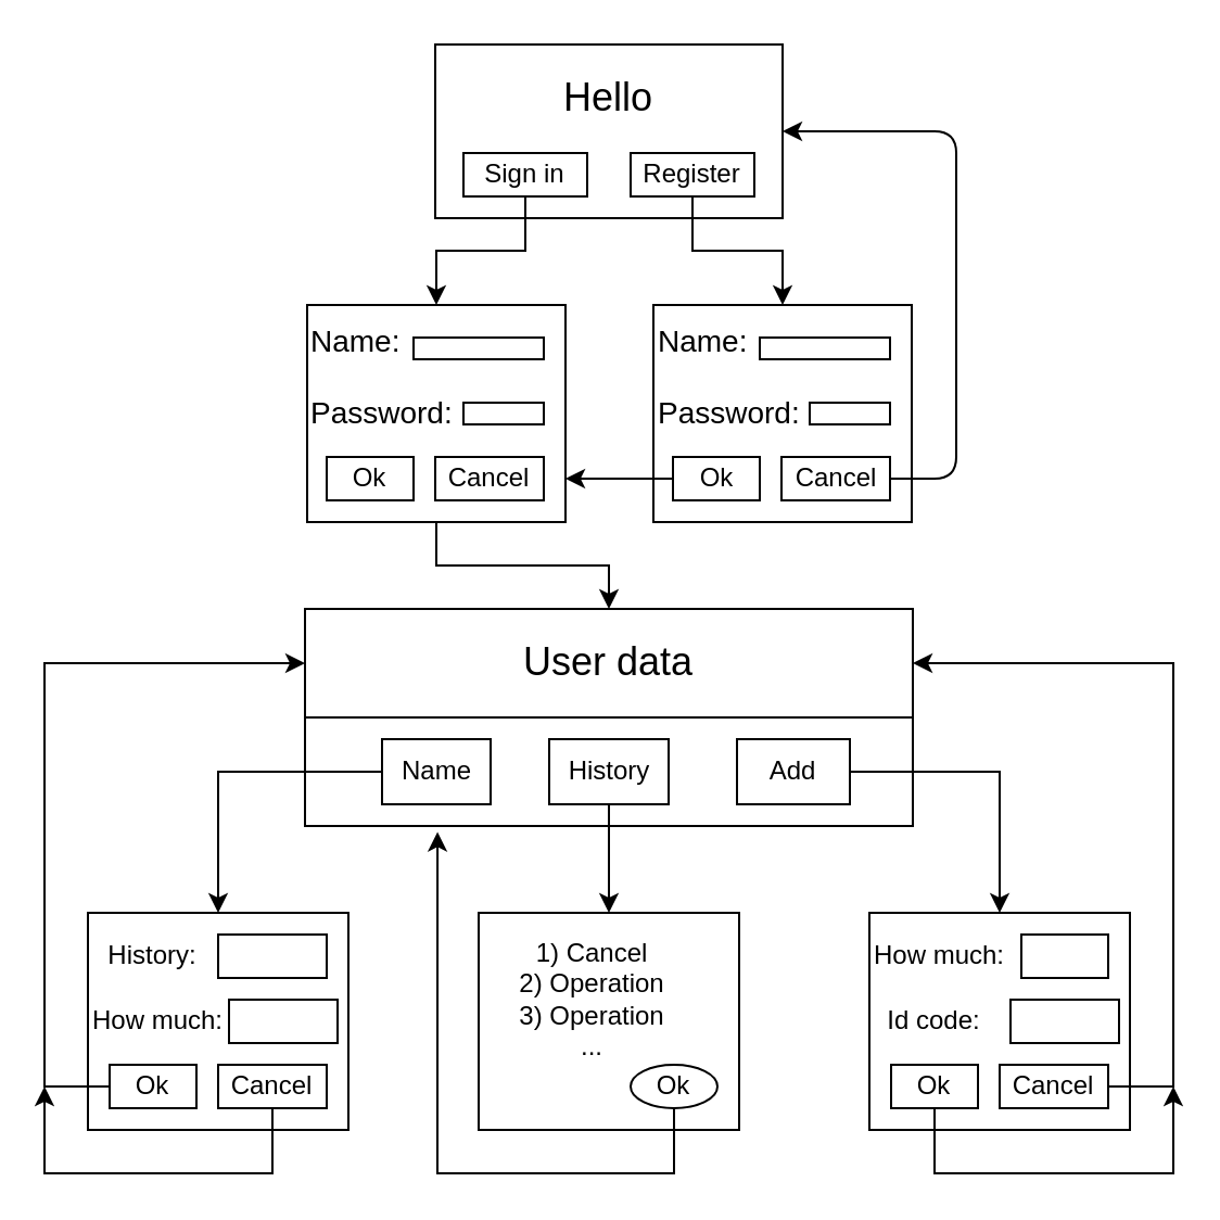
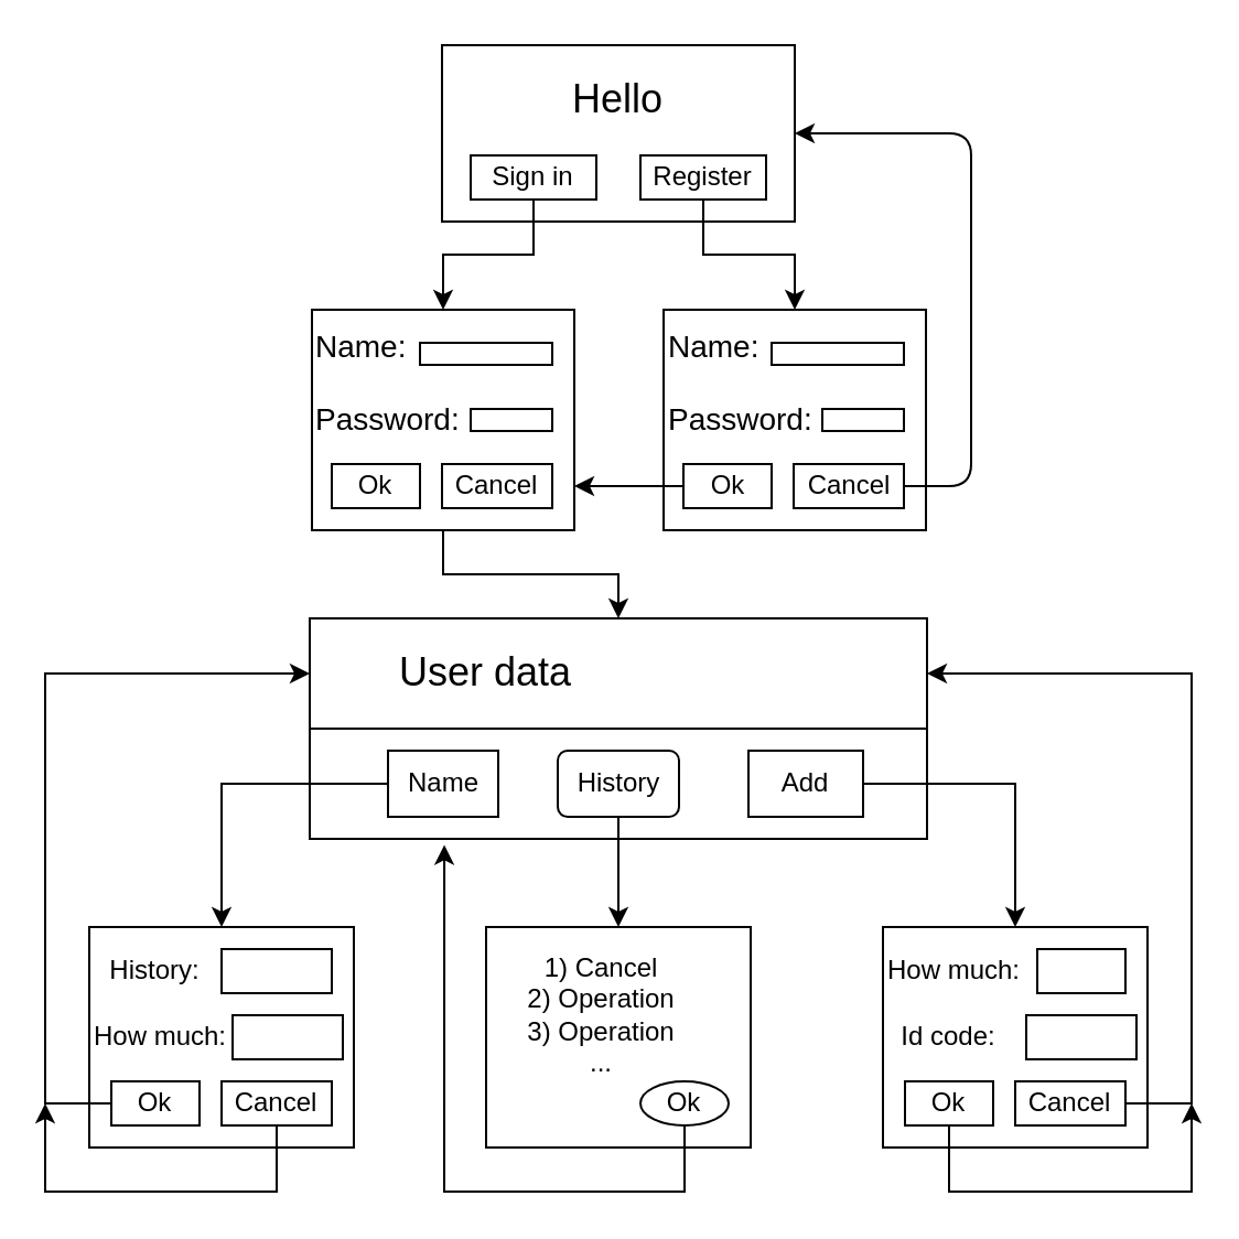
  <mxCell id="0" />
  <mxCell id="1" parent="0" />
  <mxCell id="2" value="&lt;font style=&quot;font-size: 18px&quot;&gt;Hello&lt;/font&gt;&lt;br&gt;&lt;br&gt;&lt;br&gt;" style="rounded=0;whiteSpace=wrap;html=1;align=center;" vertex="1" parent="1"><mxGeometry x="200" y="20" width="160" height="80" as="geometry" /></mxCell>
  <mxCell id="3" style="edgeStyle=orthogonalEdgeStyle;rounded=0;orthogonalLoop=1;jettySize=auto;html=1;entryX=0.5;entryY=0;entryDx=0;entryDy=0;" edge="1" parent="1" source="4" target="8"><mxGeometry relative="1" as="geometry" /></mxCell>
  <mxCell id="4" value="Sign in" style="rounded=0;whiteSpace=wrap;html=1;" vertex="1" parent="1"><mxGeometry x="213" y="70" width="57" height="20" as="geometry" /></mxCell>
  <mxCell id="5" style="edgeStyle=orthogonalEdgeStyle;rounded=0;orthogonalLoop=1;jettySize=auto;html=1;entryX=0.5;entryY=0;entryDx=0;entryDy=0;" edge="1" parent="1" source="6" target="13"><mxGeometry relative="1" as="geometry" /></mxCell>
  <mxCell id="6" value="Register" style="rounded=0;whiteSpace=wrap;html=1;" vertex="1" parent="1"><mxGeometry x="290" y="70" width="57" height="20" as="geometry" /></mxCell>
  <mxCell id="7" value="" style="edgeStyle=orthogonalEdgeStyle;rounded=0;orthogonalLoop=1;jettySize=auto;html=1;" edge="1" parent="1" source="8" target="19"><mxGeometry relative="1" as="geometry" /></mxCell>
  <mxCell id="8" value="&lt;font style=&quot;font-size: 14px&quot;&gt;Name:&lt;br&gt;&lt;br&gt;Password:&lt;br&gt;&lt;br&gt;&lt;br&gt;&lt;/font&gt;" style="rounded=0;whiteSpace=wrap;html=1;align=left;" vertex="1" parent="1"><mxGeometry x="141" y="140" width="119" height="100" as="geometry" /></mxCell>
  <mxCell id="9" value="" style="rounded=0;whiteSpace=wrap;html=1;" vertex="1" parent="1"><mxGeometry x="190" y="155" width="60" height="10" as="geometry" /></mxCell>
  <mxCell id="10" value="" style="rounded=0;whiteSpace=wrap;html=1;" vertex="1" parent="1"><mxGeometry x="213" y="185" width="37" height="10" as="geometry" /></mxCell>
  <mxCell id="11" value="Ok&lt;span style=&quot;color: rgba(0 , 0 , 0 , 0) ; font-family: &amp;#34;helvetica&amp;#34; , &amp;#34;arial&amp;#34; , sans-serif ; font-size: 0px ; white-space: nowrap&quot;&gt;3CmxGraphModel%3E%3Croot%3E%3CmxCell%20id%3D%220%22%2F%3E%3CmxCell%20id%3D%221%22%20parent%3D%220%22%2F%3E%3CmxCell%20id%3D%222%22%20value%3D%22%26lt%3Bfont%20style%3D%26quot%3Bfont-size%3A%2014px%26quot%3B%26gt%3BName%3A%26lt%3Bbr%26gt%3B%26lt%3Bbr%26gt%3BPassword%3A%26lt%3B%2Ffont%26gt%3B%22%20style%3D%22rounded%3D0%3BwhiteSpace%3Dwrap%3Bhtml%3D1%3Balign%3Dleft%3B%22%20vertex%3D%221%22%20parent%3D%221%22%3E%3CmxGeometry%20x%3D%22220%22%20y%3D%22200%22%20width%3D%22120%22%20height%3D%2260%22%20as%3D%22geometry%22%2F%3E%3C%2FmxCell%3E%3CmxCell%20id%3D%223%22%20value%3D%22%22%20style%3D%22rounded%3D0%3BwhiteSpace%3Dwrap%3Bhtml%3D1%3B%22%20vertex%3D%221%22%20parent%3D%221%22%3E%3CmxGeometry%20x%3D%22270%22%20y%3D%22210%22%20width%3D%2260%22%20height%3D%2210%22%20as%3D%22geometry%22%2F%3E%3C%2FmxCell%3E%3CmxCell%20id%3D%224%22%20value%3D%22%22%20style%3D%22rounded%3D0%3BwhiteSpace%3Dwrap%3Bhtml%3D1%3B%22%20vertex%3D%221%22%20parent%3D%221%22%3E%3CmxGeometry%20x%3D%22293%22%20y%3D%22240%22%20width%3D%2237%22%20height%3D%2210%22%20as%3D%22geometry%22%2F%3E%3C%2FmxCell%3E%3C%2Froot%3E%3C%2FmxGraphModel%3&lt;/span&gt;" style="rounded=0;whiteSpace=wrap;html=1;" vertex="1" parent="1"><mxGeometry x="150" y="210" width="40" height="20" as="geometry" /></mxCell>
  <mxCell id="12" value="Cancel" style="rounded=0;whiteSpace=wrap;html=1;" vertex="1" parent="1"><mxGeometry x="200" y="210" width="50" height="20" as="geometry" /></mxCell>
  <mxCell id="13" value="&lt;font style=&quot;font-size: 14px&quot;&gt;Name:&lt;br&gt;&lt;br&gt;Password:&lt;br&gt;&lt;br&gt;&lt;br&gt;&lt;/font&gt;" style="rounded=0;whiteSpace=wrap;html=1;align=left;" vertex="1" parent="1"><mxGeometry x="300.5" y="140" width="119" height="100" as="geometry" /></mxCell>
  <mxCell id="14" value="" style="rounded=0;whiteSpace=wrap;html=1;" vertex="1" parent="1"><mxGeometry x="349.5" y="155" width="60" height="10" as="geometry" /></mxCell>
  <mxCell id="15" value="" style="rounded=0;whiteSpace=wrap;html=1;" vertex="1" parent="1"><mxGeometry x="372.5" y="185" width="37" height="10" as="geometry" /></mxCell>
  <mxCell id="16" value="" style="edgeStyle=orthogonalEdgeStyle;rounded=0;orthogonalLoop=1;jettySize=auto;html=1;" edge="1" parent="1" source="17"><mxGeometry relative="1" as="geometry"><mxPoint x="260" y="220" as="targetPoint" /></mxGeometry></mxCell>
  <mxCell id="17" value="Ok&lt;span style=&quot;color: rgba(0 , 0 , 0 , 0) ; font-family: &amp;#34;helvetica&amp;#34; , &amp;#34;arial&amp;#34; , sans-serif ; font-size: 0px ; white-space: nowrap&quot;&gt;3CmxGraphModel%3E%3Croot%3E%3CmxCell%20id%3D%220%22%2F%3E%3CmxCell%20id%3D%221%22%20parent%3D%220%22%2F%3E%3CmxCell%20id%3D%222%22%20value%3D%22%26lt%3Bfont%20style%3D%26quot%3Bfont-size%3A%2014px%26quot%3B%26gt%3BName%3A%26lt%3Bbr%26gt%3B%26lt%3Bbr%26gt%3BPassword%3A%26lt%3B%2Ffont%26gt%3B%22%20style%3D%22rounded%3D0%3BwhiteSpace%3Dwrap%3Bhtml%3D1%3Balign%3Dleft%3B%22%20vertex%3D%221%22%20parent%3D%221%22%3E%3CmxGeometry%20x%3D%22220%22%20y%3D%22200%22%20width%3D%22120%22%20height%3D%2260%22%20as%3D%22geometry%22%2F%3E%3C%2FmxCell%3E%3CmxCell%20id%3D%223%22%20value%3D%22%22%20style%3D%22rounded%3D0%3BwhiteSpace%3Dwrap%3Bhtml%3D1%3B%22%20vertex%3D%221%22%20parent%3D%221%22%3E%3CmxGeometry%20x%3D%22270%22%20y%3D%22210%22%20width%3D%2260%22%20height%3D%2210%22%20as%3D%22geometry%22%2F%3E%3C%2FmxCell%3E%3CmxCell%20id%3D%224%22%20value%3D%22%22%20style%3D%22rounded%3D0%3BwhiteSpace%3Dwrap%3Bhtml%3D1%3B%22%20vertex%3D%221%22%20parent%3D%221%22%3E%3CmxGeometry%20x%3D%22293%22%20y%3D%22240%22%20width%3D%2237%22%20height%3D%2210%22%20as%3D%22geometry%22%2F%3E%3C%2FmxCell%3E%3C%2Froot%3E%3C%2FmxGraphModel%3&lt;/span&gt;" style="rounded=0;whiteSpace=wrap;html=1;" vertex="1" parent="1"><mxGeometry x="309.5" y="210" width="40" height="20" as="geometry" /></mxCell>
  <mxCell id="18" value="Cancel" style="rounded=0;whiteSpace=wrap;html=1;" vertex="1" parent="1"><mxGeometry x="359.5" y="210" width="50" height="20" as="geometry" /></mxCell>
  <mxCell id="19" value="" style="rounded=0;whiteSpace=wrap;html=1;" vertex="1" parent="1"><mxGeometry x="140" y="280" width="280" height="100" as="geometry" /></mxCell>
  <mxCell id="20" value="" style="endArrow=none;html=1;exitX=0;exitY=0.5;exitDx=0;exitDy=0;entryX=1;entryY=0.5;entryDx=0;entryDy=0;" edge="1" parent="1" source="19" target="19"><mxGeometry width="50" height="50" relative="1" as="geometry"><mxPoint x="140" y="450" as="sourcePoint" /><mxPoint x="190" y="400" as="targetPoint" /></mxGeometry></mxCell>
- <mxCell id="21" value="&lt;font style=&quot;font-size: 18px&quot;&gt;User data&lt;/font&gt;" style="text;html=1;strokeColor=none;fillColor=none;align=center;verticalAlign=middle;whiteSpace=wrap;rounded=0;" vertex="1" parent="1"><mxGeometry x="215" y="290" width="130" height="30" as="geometry" /></mxCell>
+ <mxCell id="21" value="&lt;font style=&quot;font-size: 18px&quot;&gt;User data&lt;/font&gt;" style="text;html=1;strokeColor=none;fillColor=none;align=center;verticalAlign=middle;whiteSpace=wrap;rounded=0;" vertex="1" parent="1"><mxGeometry x="155" y="290" width="130" height="30" as="geometry" /></mxCell>
  <mxCell id="22" value="" style="endArrow=classic;html=1;exitX=1;exitY=0.5;exitDx=0;exitDy=0;entryX=1;entryY=0.5;entryDx=0;entryDy=0;" edge="1" parent="1" source="18" target="2"><mxGeometry width="50" height="50" relative="1" as="geometry"><mxPoint x="450" y="280" as="sourcePoint" /><mxPoint x="500" y="230" as="targetPoint" /><Array as="points"><mxPoint x="440" y="220" /><mxPoint x="440" y="60" /></Array></mxGeometry></mxCell>
  <mxCell id="23" style="edgeStyle=orthogonalEdgeStyle;rounded=0;orthogonalLoop=1;jettySize=auto;html=1;entryX=0.5;entryY=0;entryDx=0;entryDy=0;" edge="1" parent="1" source="24" target="29"><mxGeometry relative="1" as="geometry" /></mxCell>
  <mxCell id="24" value="Name" style="rounded=0;whiteSpace=wrap;html=1;" vertex="1" parent="1"><mxGeometry x="175.5" y="340" width="50" height="30" as="geometry" /></mxCell>
  <mxCell id="25" style="edgeStyle=orthogonalEdgeStyle;rounded=0;orthogonalLoop=1;jettySize=auto;html=1;entryX=0.5;entryY=0;entryDx=0;entryDy=0;" edge="1" parent="1" source="26" target="47"><mxGeometry relative="1" as="geometry" /></mxCell>
- <mxCell id="26" value="History" style="rounded=0;whiteSpace=wrap;html=1;" vertex="1" parent="1"><mxGeometry x="252.5" y="340" width="55" height="30" as="geometry" /></mxCell>
+ <mxCell id="26" value="History" style="whiteSpace=wrap;html=1;rounded=1;" vertex="1" parent="1"><mxGeometry x="252.5" y="340" width="55" height="30" as="geometry" /></mxCell>
  <mxCell id="27" style="edgeStyle=orthogonalEdgeStyle;rounded=0;orthogonalLoop=1;jettySize=auto;html=1;entryX=0.5;entryY=0;entryDx=0;entryDy=0;" edge="1" parent="1" source="28" target="38"><mxGeometry relative="1" as="geometry" /></mxCell>
  <mxCell id="28" value="Add" style="rounded=0;whiteSpace=wrap;html=1;" vertex="1" parent="1"><mxGeometry x="339" y="340" width="52" height="30" as="geometry" /></mxCell>
  <mxCell id="29" value="" style="rounded=0;whiteSpace=wrap;html=1;" vertex="1" parent="1"><mxGeometry x="40" y="420" width="120" height="100" as="geometry" /></mxCell>
  <mxCell id="30" style="edgeStyle=orthogonalEdgeStyle;rounded=0;orthogonalLoop=1;jettySize=auto;html=1;entryX=0;entryY=0.25;entryDx=0;entryDy=0;" edge="1" parent="1" source="31" target="19"><mxGeometry relative="1" as="geometry"><Array as="points"><mxPoint x="20" y="500" /><mxPoint x="20" y="305" /></Array></mxGeometry></mxCell>
  <mxCell id="31" value="Ok&lt;span style=&quot;color: rgba(0 , 0 , 0 , 0) ; font-family: &amp;#34;helvetica&amp;#34; , &amp;#34;arial&amp;#34; , sans-serif ; font-size: 0px ; white-space: nowrap&quot;&gt;3CmxGraphModel%3E%3Croot%3E%3CmxCell%20id%3D%220%22%2F%3E%3CmxCell%20id%3D%221%22%20parent%3D%220%22%2F%3E%3CmxCell%20id%3D%222%22%20value%3D%22%26lt%3Bfont%20style%3D%26quot%3Bfont-size%3A%2014px%26quot%3B%26gt%3BName%3A%26lt%3Bbr%26gt%3B%26lt%3Bbr%26gt%3BPassword%3A%26lt%3B%2Ffont%26gt%3B%22%20style%3D%22rounded%3D0%3BwhiteSpace%3Dwrap%3Bhtml%3D1%3Balign%3Dleft%3B%22%20vertex%3D%221%22%20parent%3D%221%22%3E%3CmxGeometry%20x%3D%22220%22%20y%3D%22200%22%20width%3D%22120%22%20height%3D%2260%22%20as%3D%22geometry%22%2F%3E%3C%2FmxCell%3E%3CmxCell%20id%3D%223%22%20value%3D%22%22%20style%3D%22rounded%3D0%3BwhiteSpace%3Dwrap%3Bhtml%3D1%3B%22%20vertex%3D%221%22%20parent%3D%221%22%3E%3CmxGeometry%20x%3D%22270%22%20y%3D%22210%22%20width%3D%2260%22%20height%3D%2210%22%20as%3D%22geometry%22%2F%3E%3C%2FmxCell%3E%3CmxCell%20id%3D%224%22%20value%3D%22%22%20style%3D%22rounded%3D0%3BwhiteSpace%3Dwrap%3Bhtml%3D1%3B%22%20vertex%3D%221%22%20parent%3D%221%22%3E%3CmxGeometry%20x%3D%22293%22%20y%3D%22240%22%20width%3D%2237%22%20height%3D%2210%22%20as%3D%22geometry%22%2F%3E%3C%2FmxCell%3E%3C%2Froot%3E%3C%2FmxGraphModel%3&lt;/span&gt;" style="rounded=0;whiteSpace=wrap;html=1;" vertex="1" parent="1"><mxGeometry x="50" y="490" width="40" height="20" as="geometry" /></mxCell>
  <mxCell id="32" style="edgeStyle=orthogonalEdgeStyle;rounded=0;orthogonalLoop=1;jettySize=auto;html=1;" edge="1" parent="1" source="33"><mxGeometry relative="1" as="geometry"><mxPoint x="20" y="500" as="targetPoint" /><Array as="points"><mxPoint x="125" y="540" /><mxPoint x="20" y="540" /></Array></mxGeometry></mxCell>
  <mxCell id="33" value="Cancel" style="rounded=0;whiteSpace=wrap;html=1;" vertex="1" parent="1"><mxGeometry x="100" y="490" width="50" height="20" as="geometry" /></mxCell>
  <mxCell id="34" value="History:" style="text;html=1;strokeColor=none;fillColor=none;align=center;verticalAlign=middle;whiteSpace=wrap;rounded=0;" vertex="1" parent="1"><mxGeometry x="50" y="430" width="40" height="20" as="geometry" /></mxCell>
  <mxCell id="35" value="" style="rounded=0;whiteSpace=wrap;html=1;" vertex="1" parent="1"><mxGeometry x="100" y="430" width="50" height="20" as="geometry" /></mxCell>
  <mxCell id="36" value="How much:" style="text;html=1;strokeColor=none;fillColor=none;align=center;verticalAlign=middle;whiteSpace=wrap;rounded=0;" vertex="1" parent="1"><mxGeometry x="40" y="460" width="65" height="20" as="geometry" /></mxCell>
  <mxCell id="37" value="" style="rounded=0;whiteSpace=wrap;html=1;" vertex="1" parent="1"><mxGeometry x="105" y="460" width="50" height="20" as="geometry" /></mxCell>
  <mxCell id="38" value="" style="rounded=0;whiteSpace=wrap;html=1;" vertex="1" parent="1"><mxGeometry x="400" y="420" width="120" height="100" as="geometry" /></mxCell>
  <mxCell id="39" style="edgeStyle=orthogonalEdgeStyle;rounded=0;orthogonalLoop=1;jettySize=auto;html=1;" edge="1" parent="1" source="40"><mxGeometry relative="1" as="geometry"><mxPoint x="540" y="500" as="targetPoint" /><Array as="points"><mxPoint x="430" y="540" /><mxPoint x="540" y="540" /></Array></mxGeometry></mxCell>
  <mxCell id="40" value="Ok&lt;span style=&quot;color: rgba(0 , 0 , 0 , 0) ; font-family: &amp;#34;helvetica&amp;#34; , &amp;#34;arial&amp;#34; , sans-serif ; font-size: 0px ; white-space: nowrap&quot;&gt;3CmxGraphModel%3E%3Croot%3E%3CmxCell%20id%3D%220%22%2F%3E%3CmxCell%20id%3D%221%22%20parent%3D%220%22%2F%3E%3CmxCell%20id%3D%222%22%20value%3D%22%26lt%3Bfont%20style%3D%26quot%3Bfont-size%3A%2014px%26quot%3B%26gt%3BName%3A%26lt%3Bbr%26gt%3B%26lt%3Bbr%26gt%3BPassword%3A%26lt%3B%2Ffont%26gt%3B%22%20style%3D%22rounded%3D0%3BwhiteSpace%3Dwrap%3Bhtml%3D1%3Balign%3Dleft%3B%22%20vertex%3D%221%22%20parent%3D%221%22%3E%3CmxGeometry%20x%3D%22220%22%20y%3D%22200%22%20width%3D%22120%22%20height%3D%2260%22%20as%3D%22geometry%22%2F%3E%3C%2FmxCell%3E%3CmxCell%20id%3D%223%22%20value%3D%22%22%20style%3D%22rounded%3D0%3BwhiteSpace%3Dwrap%3Bhtml%3D1%3B%22%20vertex%3D%221%22%20parent%3D%221%22%3E%3CmxGeometry%20x%3D%22270%22%20y%3D%22210%22%20width%3D%2260%22%20height%3D%2210%22%20as%3D%22geometry%22%2F%3E%3C%2FmxCell%3E%3CmxCell%20id%3D%224%22%20value%3D%22%22%20style%3D%22rounded%3D0%3BwhiteSpace%3Dwrap%3Bhtml%3D1%3B%22%20vertex%3D%221%22%20parent%3D%221%22%3E%3CmxGeometry%20x%3D%22293%22%20y%3D%22240%22%20width%3D%2237%22%20height%3D%2210%22%20as%3D%22geometry%22%2F%3E%3C%2FmxCell%3E%3C%2Froot%3E%3C%2FmxGraphModel%3&lt;/span&gt;" style="rounded=0;whiteSpace=wrap;html=1;" vertex="1" parent="1"><mxGeometry x="410" y="490" width="40" height="20" as="geometry" /></mxCell>
  <mxCell id="41" style="edgeStyle=orthogonalEdgeStyle;rounded=0;orthogonalLoop=1;jettySize=auto;html=1;entryX=1;entryY=0.25;entryDx=0;entryDy=0;" edge="1" parent="1" source="42" target="19"><mxGeometry relative="1" as="geometry"><Array as="points"><mxPoint x="540" y="500" /><mxPoint x="540" y="305" /></Array></mxGeometry></mxCell>
  <mxCell id="42" value="Cancel" style="rounded=0;whiteSpace=wrap;html=1;" vertex="1" parent="1"><mxGeometry x="460" y="490" width="50" height="20" as="geometry" /></mxCell>
  <mxCell id="43" value="" style="rounded=0;whiteSpace=wrap;html=1;" vertex="1" parent="1"><mxGeometry x="470" y="430" width="40" height="20" as="geometry" /></mxCell>
  <mxCell id="44" value="How much:" style="text;html=1;strokeColor=none;fillColor=none;align=center;verticalAlign=middle;whiteSpace=wrap;rounded=0;" vertex="1" parent="1"><mxGeometry x="400" y="430" width="65" height="20" as="geometry" /></mxCell>
  <mxCell id="45" value="" style="rounded=0;whiteSpace=wrap;html=1;" vertex="1" parent="1"><mxGeometry x="465" y="460" width="50" height="20" as="geometry" /></mxCell>
  <mxCell id="46" value="Id code:" style="text;html=1;strokeColor=none;fillColor=none;align=center;verticalAlign=middle;whiteSpace=wrap;rounded=0;" vertex="1" parent="1"><mxGeometry x="405" y="460" width="50" height="20" as="geometry" /></mxCell>
  <mxCell id="47" value="" style="rounded=0;whiteSpace=wrap;html=1;" vertex="1" parent="1"><mxGeometry x="220" y="420" width="120" height="100" as="geometry" /></mxCell>
  <mxCell id="48" style="edgeStyle=orthogonalEdgeStyle;rounded=0;orthogonalLoop=1;jettySize=auto;html=1;entryX=0.218;entryY=1.027;entryDx=0;entryDy=0;entryPerimeter=0;" edge="1" parent="1" source="49" target="19"><mxGeometry relative="1" as="geometry"><Array as="points"><mxPoint x="310" y="540" /><mxPoint x="201" y="540" /></Array></mxGeometry></mxCell>
  <mxCell id="49" value="Ok" style="ellipse;whiteSpace=wrap;html=1;" vertex="1" parent="1"><mxGeometry x="290" y="490" width="40" height="20" as="geometry" /></mxCell>
  <mxCell id="50" value="1) Cancel&lt;br&gt;2) Operation&lt;br&gt;3) Operation&lt;br&gt;..." style="text;html=1;strokeColor=none;fillColor=none;align=center;verticalAlign=middle;whiteSpace=wrap;rounded=0;" vertex="1" parent="1"><mxGeometry x="215" y="450" width="115" height="20" as="geometry" /></mxCell>
